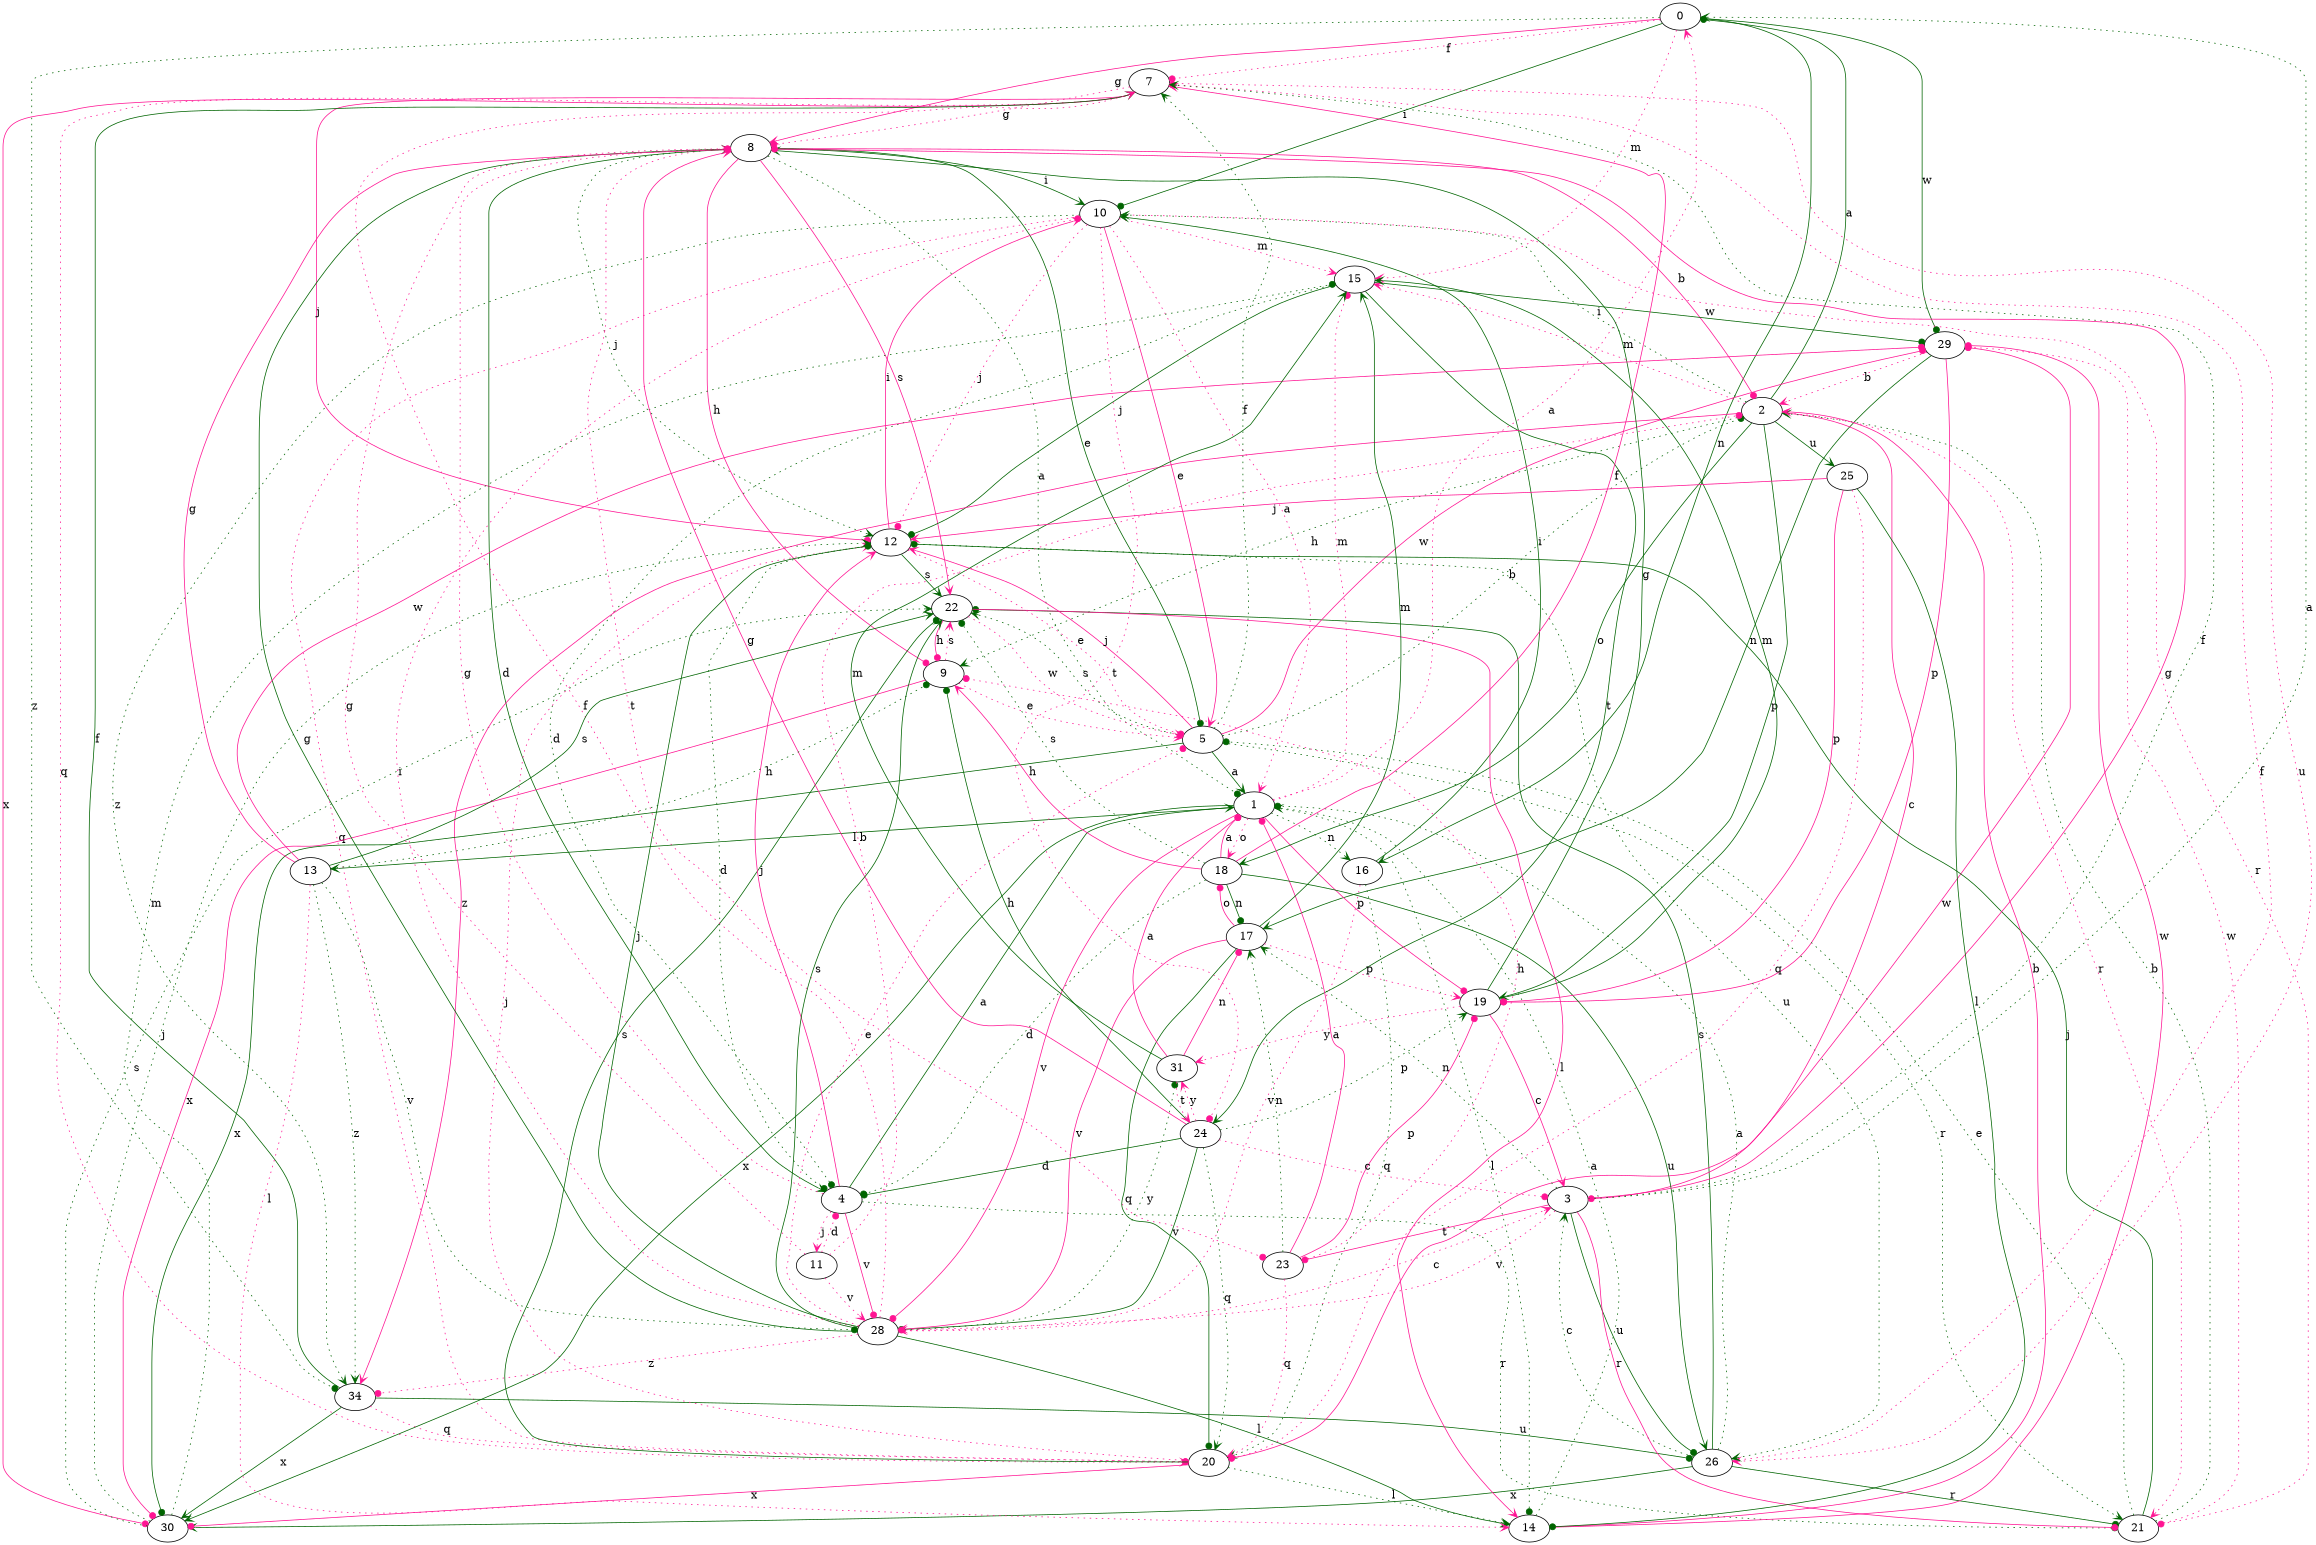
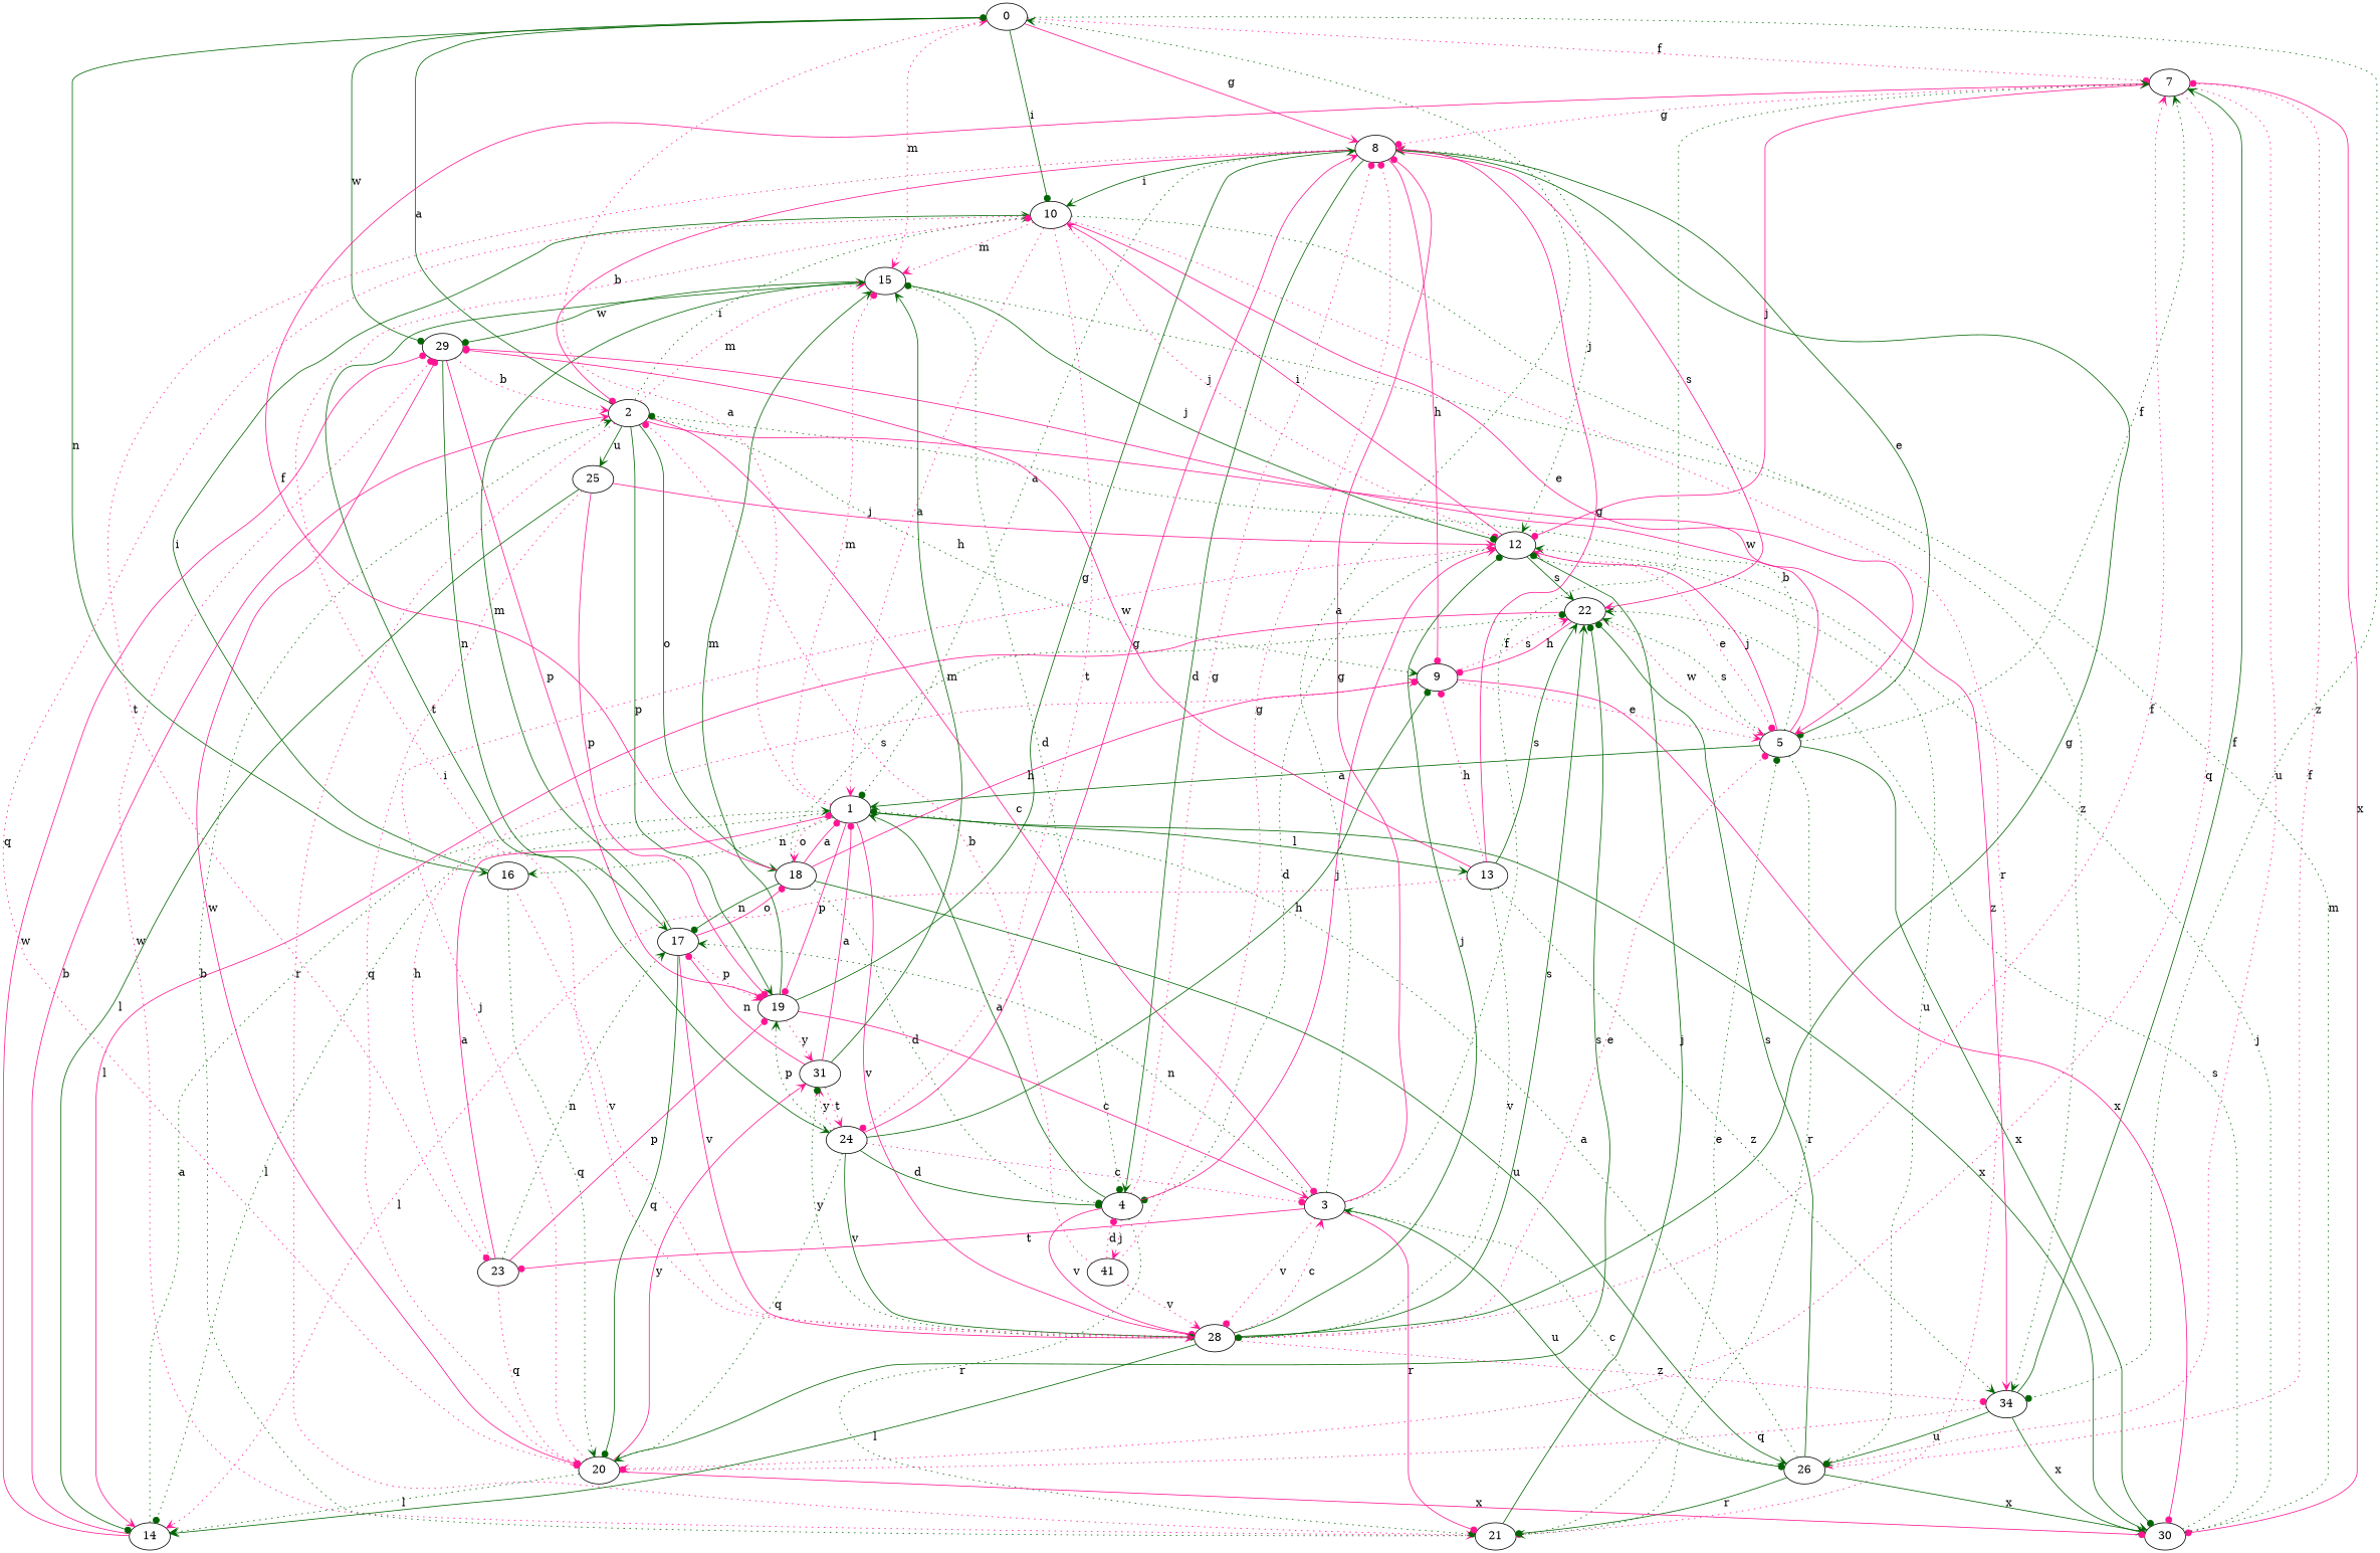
  strict digraph {
    edge [arrowhead=vee color=deeppink style=solid]
    0
    7
    8
    10
    15
    16
    29
    34
    30
    26
    12
    20
    1
    2
    9
    23
    4
    5
    22
    21
    24
    28
    19
    17
    13
    14
    18
    3
    31
    25
-   11
+   11 [label=41]
    0 -> 7 [arrowhead=dot label=f style=dotted]
    0 -> 8 [label=g]
    0 -> 10 [arrowhead=dot color=darkgreen label=i]
    0 -> 15 [label=m style=dotted]
    0 -> 16 [color=darkgreen label=n]
    0 -> 29 [arrowhead=dot color=darkgreen label=w]
    0 -> 34 [arrowhead=dot color=darkgreen label=z style=dotted]
    7 -> 8 [arrowhead=dot label=g style=dotted]
    7 -> 30 [arrowhead=dot label=x]
    7 -> 26 [label=u style=dotted]
    7 -> 12 [arrowhead=dot label=j]
    7 -> 20 [label=q style=dotted]
    8 -> 10 [color=darkgreen label=i]
    8 -> 12 [color=darkgreen label=j style=dotted]
    8 -> 1 [arrowhead=dot color=darkgreen label=a style=dotted]
    8 -> 2 [arrowhead=dot label=b]
    8 -> 9 [arrowhead=dot label=h]
    8 -> 23 [arrowhead=dot label=t style=dotted]
    8 -> 4 [color=darkgreen label=d]
    8 -> 5 [arrowhead=dot color=darkgreen label=e]
    8 -> 22 [label=s]
    10 -> 15 [label=m style=dotted]
    10 -> 34 [color=darkgreen label=z style=dotted]
    10 -> 12 [arrowhead=dot label=j style=dotted]
    10 -> 20 [arrowhead=dot label=q style=dotted]
    10 -> 1 [label=a style=dotted]
    10 -> 5 [label=e]
    10 -> 21 [arrowhead=dot label=r style=dotted]
    10 -> 24 [arrowhead=dot label=t style=dotted]
    15 -> 29 [arrowhead=dot color=darkgreen label=w]
    15 -> 12 [arrowhead=dot color=darkgreen label=j]
    15 -> 4 [arrowhead=dot color=darkgreen label=d style=dotted]
    15 -> 24 [color=darkgreen label=t]
    16 -> 10 [color=darkgreen label=i]
    16 -> 20 [color=darkgreen label=q style=dotted]
    16 -> 28 [label=v style=dotted]
    29 -> 2 [label=b style=dotted]
    29 -> 19 [arrowhead=dot label=p]
    29 -> 17 [color=darkgreen label=n]
    34 -> 7 [color=darkgreen label=f]
    34 -> 30 [color=darkgreen label=x]
    34 -> 26 [arrowhead=dot color=darkgreen label=u]
    34 -> 20 [arrowhead=dot label=q style=dotted]
    30 -> 15 [arrowhead=dot color=darkgreen label=m style=dotted]
    30 -> 12 [color=darkgreen label=j style=dotted]
    30 -> 22 [color=darkgreen label=s style=dotted]
    26 -> 7 [arrowhead=dot label=f style=dotted]
    26 -> 30 [color=darkgreen label=x]
    26 -> 1 [arrowhead=dot color=darkgreen label=a style=dotted]
    26 -> 22 [arrowhead=dot color=darkgreen label=s]
    26 -> 21 [arrowhead=dot color=darkgreen label=r]
    26 -> 3 [color=darkgreen label=c style=dotted]
    12 -> 10 [label=i]
    12 -> 26 [color=darkgreen label=u style=dotted]
    12 -> 4 [arrowhead=dot color=darkgreen label=d style=dotted]
    12 -> 5 [arrowhead=dot label=e style=dotted]
    12 -> 22 [color=darkgreen label=s]
    20 -> 29 [arrowhead=dot label=w]
    20 -> 30 [arrowhead=dot label=x]
    20 -> 12 [label=j style=dotted]
    20 -> 22 [arrowhead=dot color=darkgreen label=s]
    20 -> 14 [color=darkgreen label=l style=dotted]
+   20 -> 31 [label=y]
    1 -> 0 [label=a style=dotted]
    1 -> 15 [arrowhead=dot label=m style=dotted]
    1 -> 16 [color=darkgreen label=n style=dotted]
    1 -> 30 [color=darkgreen label=x]
    1 -> 28 [arrowhead=dot label=v]
    1 -> 19 [arrowhead=dot label=p]
    1 -> 13 [color=darkgreen label=l]
    1 -> 14 [arrowhead=dot color=darkgreen label=l style=dotted]
    1 -> 18 [label=o style=dotted]
    2 -> 0 [arrowhead=dot color=darkgreen label=a]
    2 -> 10 [color=darkgreen label=i style=dotted]
    2 -> 15 [label=m style=dotted]
    2 -> 34 [label=z]
    2 -> 9 [color=darkgreen label=h style=dotted]
    2 -> 21 [label=r style=dotted]
    2 -> 19 [color=darkgreen label=p]
    2 -> 18 [color=darkgreen label=o]
    2 -> 3 [arrowhead=dot label=c]
    2 -> 25 [color=darkgreen label=u]
    9 -> 30 [arrowhead=dot label=x]
    9 -> 5 [label=e style=dotted]
    9 -> 22 [label=s style=dotted]
    23 -> 20 [label=q style=dotted]
    23 -> 1 [arrowhead=dot label=a]
    23 -> 9 [arrowhead=dot label=h style=dotted]
    23 -> 19 [arrowhead=dot label=p]
    23 -> 17 [color=darkgreen label=n style=dotted]
    4 -> 8 [arrowhead=dot label=g style=dotted]
    4 -> 12 [label=j]
    4 -> 1 [color=darkgreen label=a]
    4 -> 21 [arrowhead=dot color=darkgreen label=r style=dotted]
    4 -> 28 [arrowhead=dot label=v]
    4 -> 11 [label=j style=dotted]
    5 -> 7 [color=darkgreen label=f style=dotted]
    5 -> 29 [arrowhead=dot label=w]
    5 -> 30 [arrowhead=dot color=darkgreen label=x]
    5 -> 12 [label=j]
    5 -> 1 [color=darkgreen label=a]
    5 -> 2 [arrowhead=dot color=darkgreen label=b style=dotted]
    5 -> 22 [color=darkgreen label=s style=dotted]
    5 -> 21 [color=darkgreen label=r style=dotted]
    22 -> 9 [arrowhead=dot label=h]
    22 -> 5 [label=w style=dotted]
    22 -> 14 [label=l]
    21 -> 29 [arrowhead=dot label=w style=dotted]
    21 -> 12 [arrowhead=dot color=darkgreen label=j]
    21 -> 2 [color=darkgreen label=b style=dotted]
    21 -> 5 [arrowhead=dot color=darkgreen label=e style=dotted]
    24 -> 8 [label=g]
    24 -> 20 [color=darkgreen label=q style=dotted]
    24 -> 9 [arrowhead=dot color=darkgreen label=h]
    24 -> 4 [arrowhead=dot color=darkgreen label=d]
    24 -> 28 [arrowhead=dot color=darkgreen label=v]
    24 -> 19 [color=darkgreen label=p style=dotted]
    24 -> 3 [arrowhead=dot label=c style=dotted]
    24 -> 31 [label=y style=dotted]
    28 -> 7 [label=f style=dotted]
    28 -> 8 [color=darkgreen label=g]
    28 -> 10 [arrowhead=dot label=i style=dotted]
    28 -> 34 [arrowhead=dot label=z style=dotted]
    28 -> 12 [arrowhead=dot color=darkgreen label=j]
    28 -> 5 [arrowhead=dot label=e style=dotted]
    28 -> 22 [color=darkgreen label=s]
    28 -> 14 [color=darkgreen label=l]
    28 -> 3 [label=c style=dotted]
    28 -> 31 [arrowhead=dot color=darkgreen label=y style=dotted]
    19 -> 8 [color=darkgreen label=g]
    19 -> 15 [color=darkgreen label=m]
    19 -> 3 [label=c]
    19 -> 31 [label=y style=dotted]
    17 -> 15 [color=darkgreen label=m]
    17 -> 20 [arrowhead=dot color=darkgreen label=q]
    17 -> 28 [label=v]
    17 -> 19 [label=p style=dotted]
    17 -> 18 [arrowhead=dot label=o]
    13 -> 8 [label=g]
    13 -> 29 [arrowhead=dot label=w]
    13 -> 34 [color=darkgreen label=z style=dotted]
-   13 -> 9 [arrowhead=dot color=darkgreen label=h style=dotted]
+   13 -> 9 [arrowhead=dot label=h style=dotted]
    13 -> 22 [color=darkgreen label=s]
    13 -> 28 [arrowhead=dot color=darkgreen label=v style=dotted]
    13 -> 14 [label=l style=dotted]
    14 -> 29 [arrowhead=dot label=w]
    14 -> 1 [color=darkgreen label=a style=dotted]
    14 -> 2 [label=b]
    18 -> 7 [label=f]
    18 -> 26 [color=darkgreen label=u]
    18 -> 1 [arrowhead=dot label=a]
    18 -> 9 [label=h]
    18 -> 4 [arrowhead=dot color=darkgreen label=d style=dotted]
    18 -> 22 [arrowhead=dot color=darkgreen label=s style=dotted]
    18 -> 17 [arrowhead=dot color=darkgreen label=n]
    3 -> 0 [color=darkgreen label=a style=dotted]
    3 -> 7 [color=darkgreen label=f style=dotted]
    3 -> 8 [arrowhead=dot label=g]
    3 -> 26 [arrowhead=dot color=darkgreen label=u]
    3 -> 23 [arrowhead=dot label=t]
    3 -> 21 [arrowhead=dot label=r]
    3 -> 28 [arrowhead=dot label=v style=dotted]
    3 -> 17 [color=darkgreen label=n style=dotted]
    31 -> 15 [color=darkgreen label=m]
    31 -> 1 [arrowhead=dot label=a]
    31 -> 24 [label=t style=dotted]
    31 -> 17 [arrowhead=dot label=n]
    25 -> 12 [label=j]
    25 -> 20 [arrowhead=dot label=q style=dotted]
    25 -> 19 [arrowhead=dot label=p]
    25 -> 14 [arrowhead=dot color=darkgreen label=l]
    11 -> 8 [arrowhead=dot label=g style=dotted]
    11 -> 2 [arrowhead=dot label=b style=dotted]
    11 -> 4 [arrowhead=dot label=d style=dotted]
    11 -> 28 [label=v style=dotted]
  }
